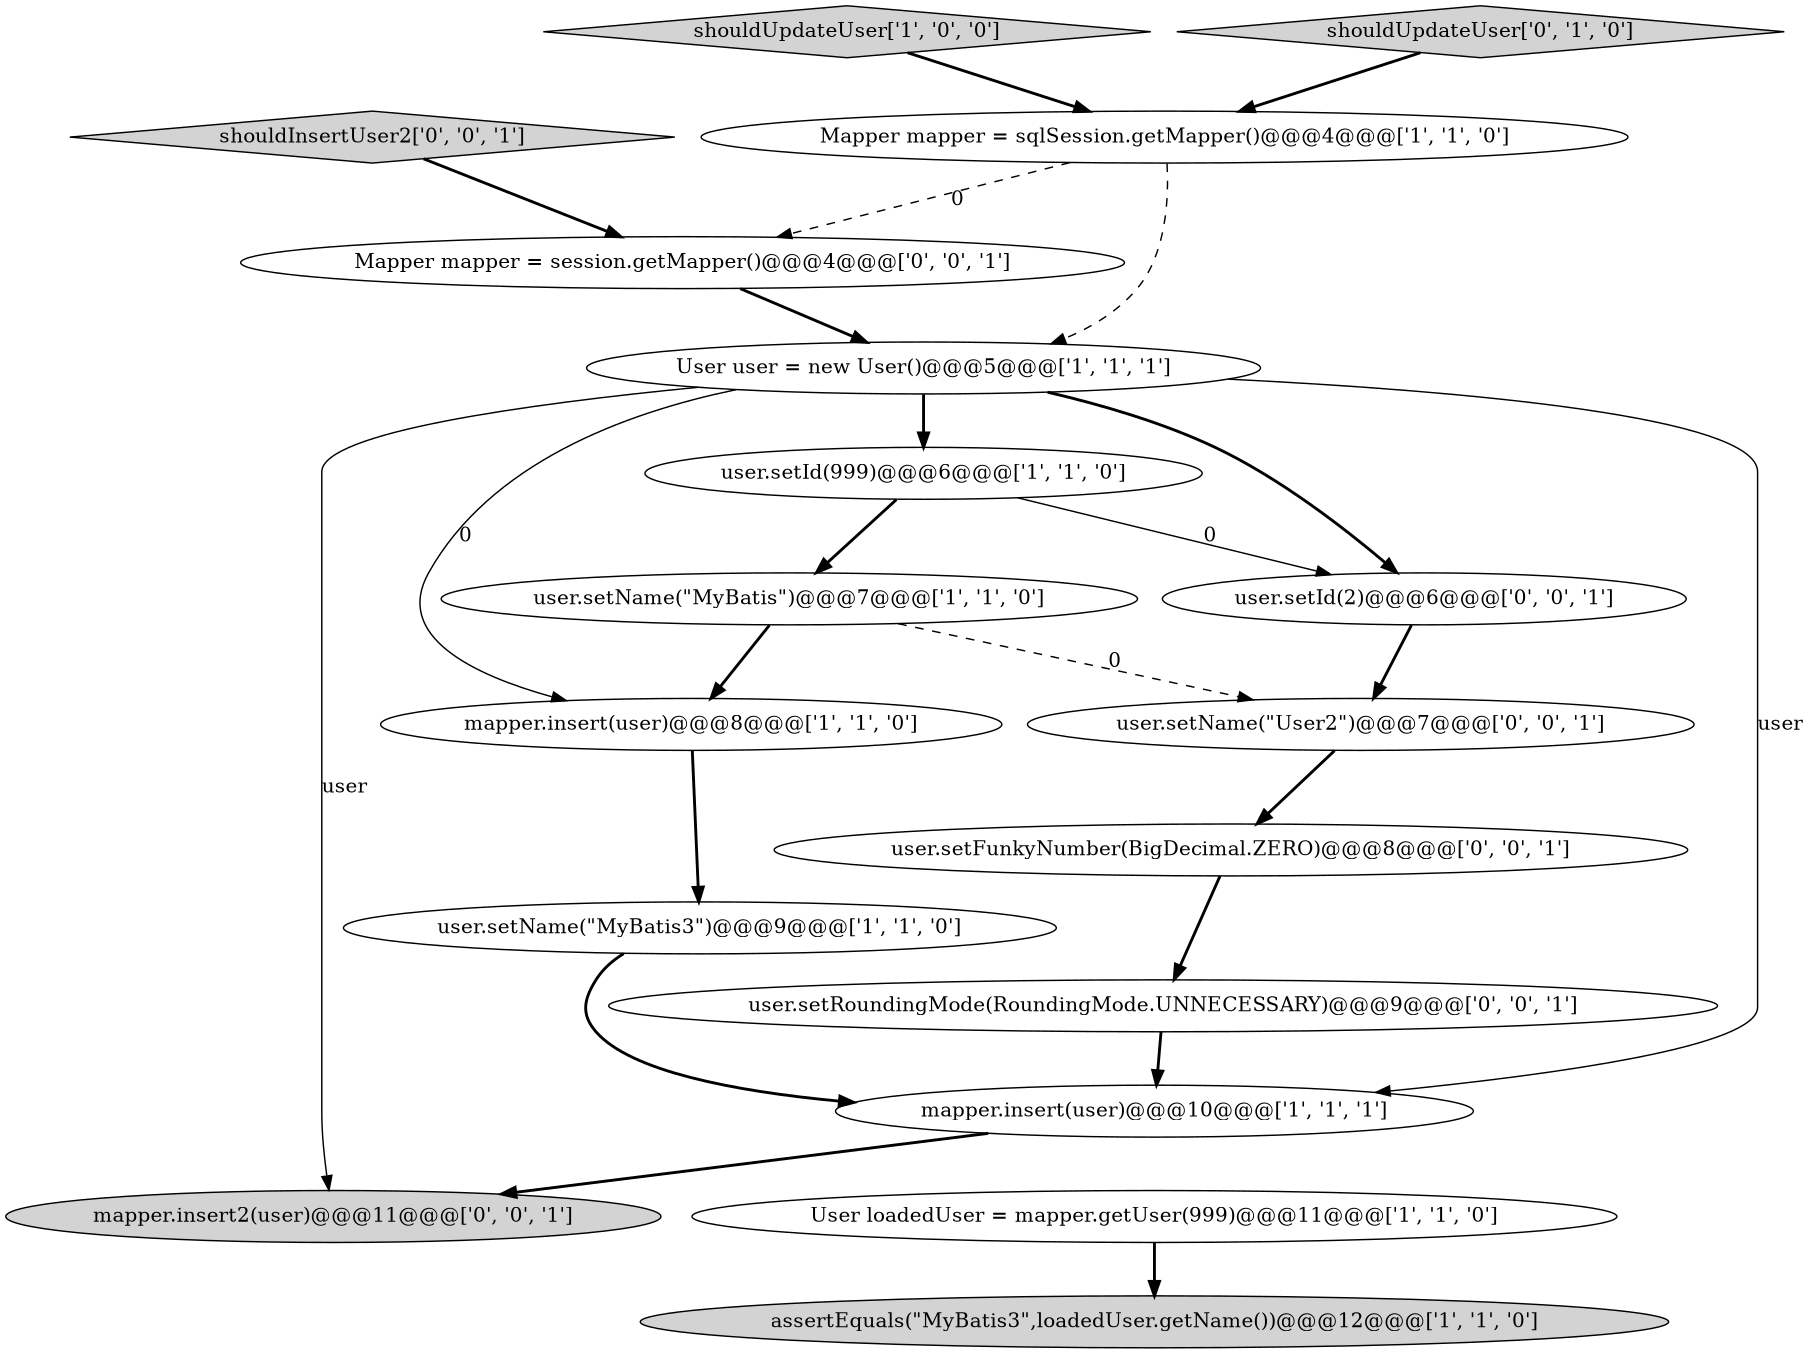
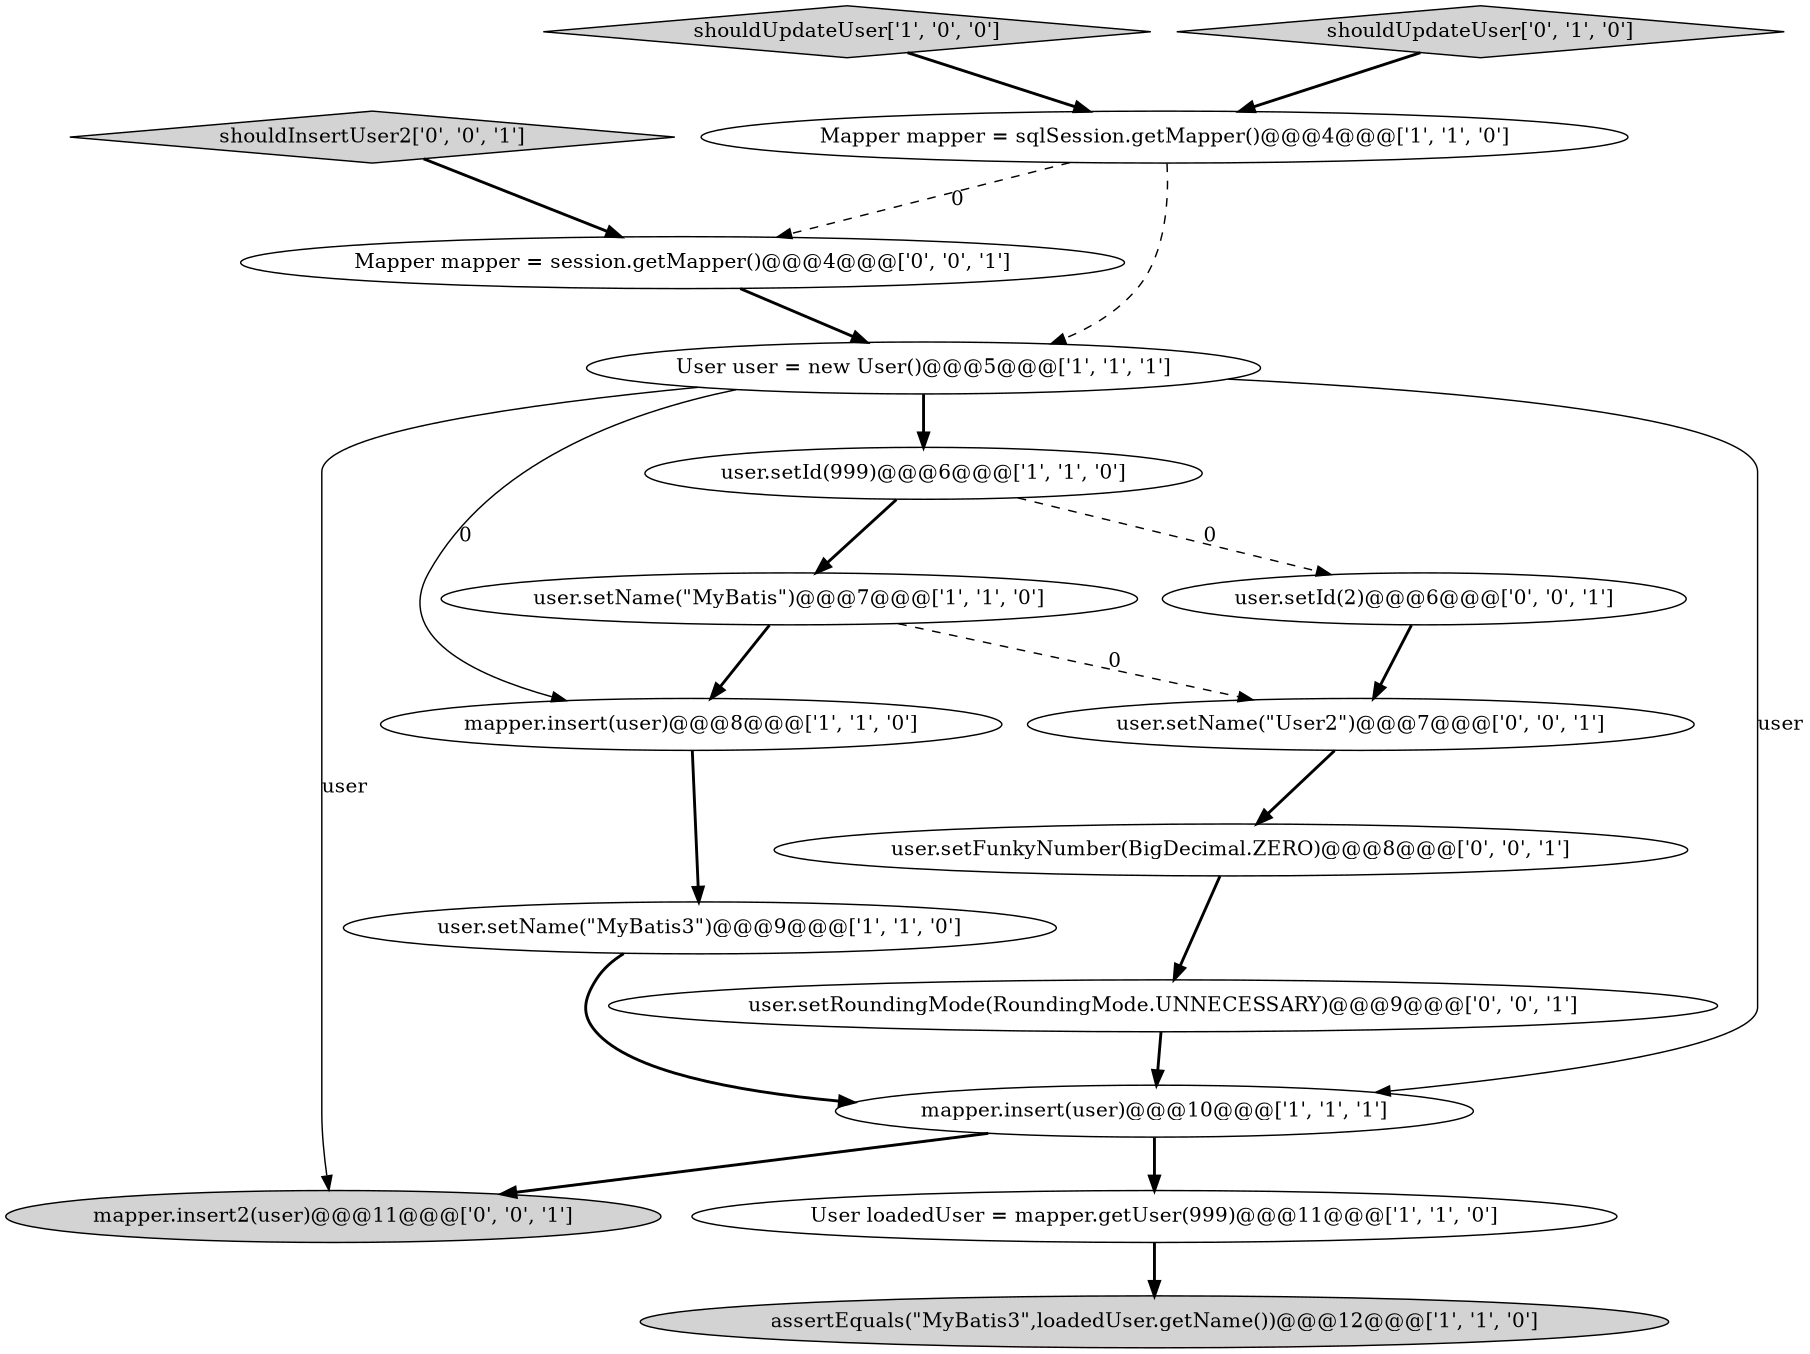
  digraph {
    fontname="DejaVu Serif"
    node [fillcolor=white fontname="DejaVu Serif" shape=ellipse style=filled]
    edge [fontname="DejaVu Serif" style=bold]
    n1 [label="mapper.insert(user)@@@10@@@['1', '1', '1']"]
    n2 [fillcolor=lightgray label="mapper.insert2(user)@@@11@@@['0', '0', '1']"]
    n3 [label="User loadedUser = mapper.getUser(999)@@@11@@@['1', '1', '0']"]
    n4 [fillcolor=lightgray label="assertEquals(\"MyBatis3\",loadedUser.getName())@@@12@@@['1', '1', '0']"]
    n5 [fillcolor=lightgray label="shouldInsertUser2['0', '0', '1']" shape=diamond]
    n6 [label="Mapper mapper = session.getMapper()@@@4@@@['0', '0', '1']"]
    n7 [label="User user = new User()@@@5@@@['1', '1', '1']"]
    n8 [label="user.setFunkyNumber(BigDecimal.ZERO)@@@8@@@['0', '0', '1']"]
    n9 [label="user.setRoundingMode(RoundingMode.UNNECESSARY)@@@9@@@['0', '0', '1']"]
    n10 [label="mapper.insert(user)@@@8@@@['1', '1', '0']"]
    n11 [label="user.setName(\"MyBatis3\")@@@9@@@['1', '1', '0']"]
    n12 [label="user.setName(\"User2\")@@@7@@@['0', '0', '1']"]
    n13 [label="user.setId(999)@@@6@@@['1', '1', '0']"]
    n14 [label="user.setId(2)@@@6@@@['0', '0', '1']"]
    n15 [label="user.setName(\"MyBatis\")@@@7@@@['1', '1', '0']"]
    n16 [fillcolor=lightgray label="shouldUpdateUser['1', '0', '0']" shape=diamond]
    n17 [label="Mapper mapper = sqlSession.getMapper()@@@4@@@['1', '1', '0']"]
    n18 [fillcolor=lightgray label="shouldUpdateUser['0', '1', '0']" shape=diamond]
    n1 -> n2
+   n1 -> n3
    n3 -> n4
    n5 -> n6
    n6 -> n7
    n7 -> n1 [label=user style=solid]
    n7 -> n2 [label=user style=solid]
    n7 -> n10 [label=0 style=solid]
    n7 -> n13
-   n7 -> n14
    n8 -> n9
    n9 -> n1
    n10 -> n11
    n11 -> n1
    n12 -> n8
-   n13 -> n14 [label=0 style=solid]
+   n13 -> n14 [label=0 style=dashed]
    n13 -> n15
    n14 -> n12
    n15 -> n10
    n15 -> n12 [label=0 style=dashed]
    n16 -> n17
    n17 -> n6 [label=0 style=dashed]
    n17 -> n7 [style=dashed]
    n18 -> n17
  }
